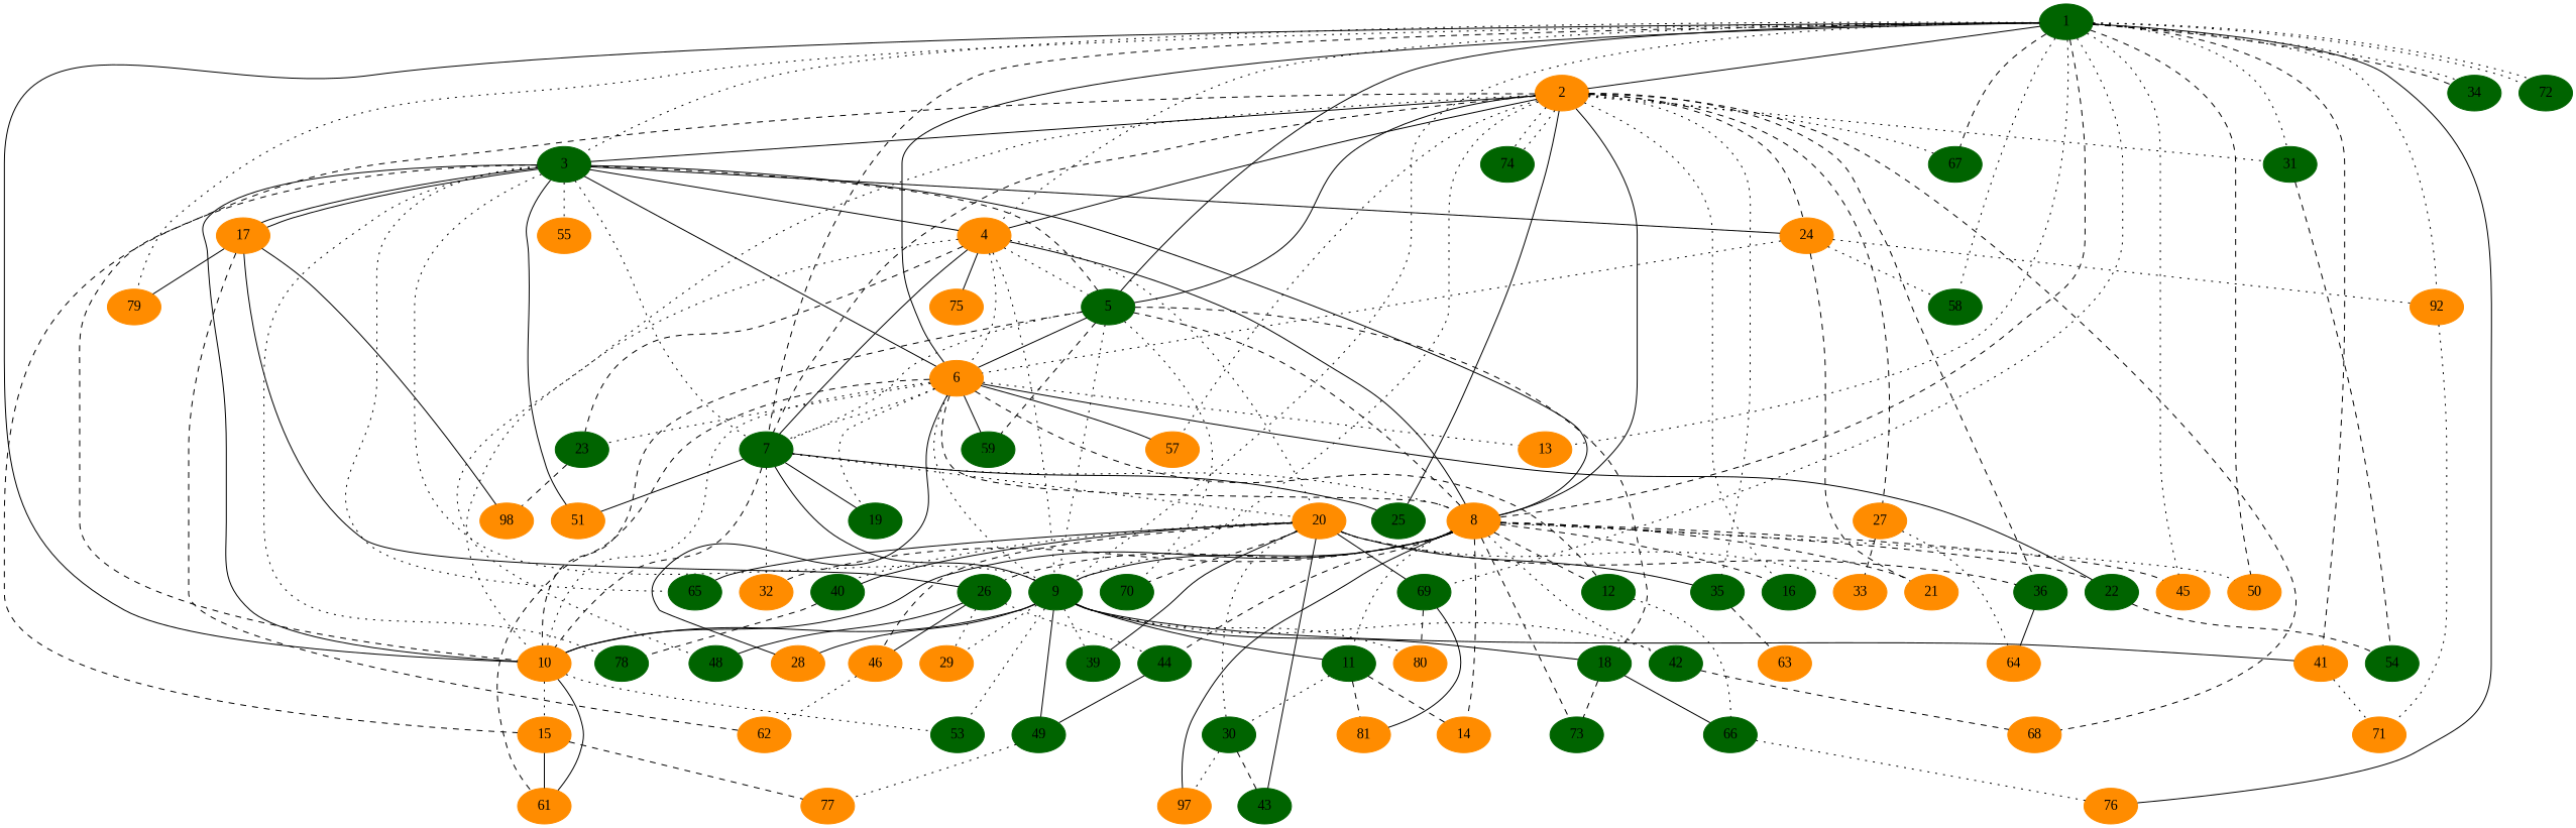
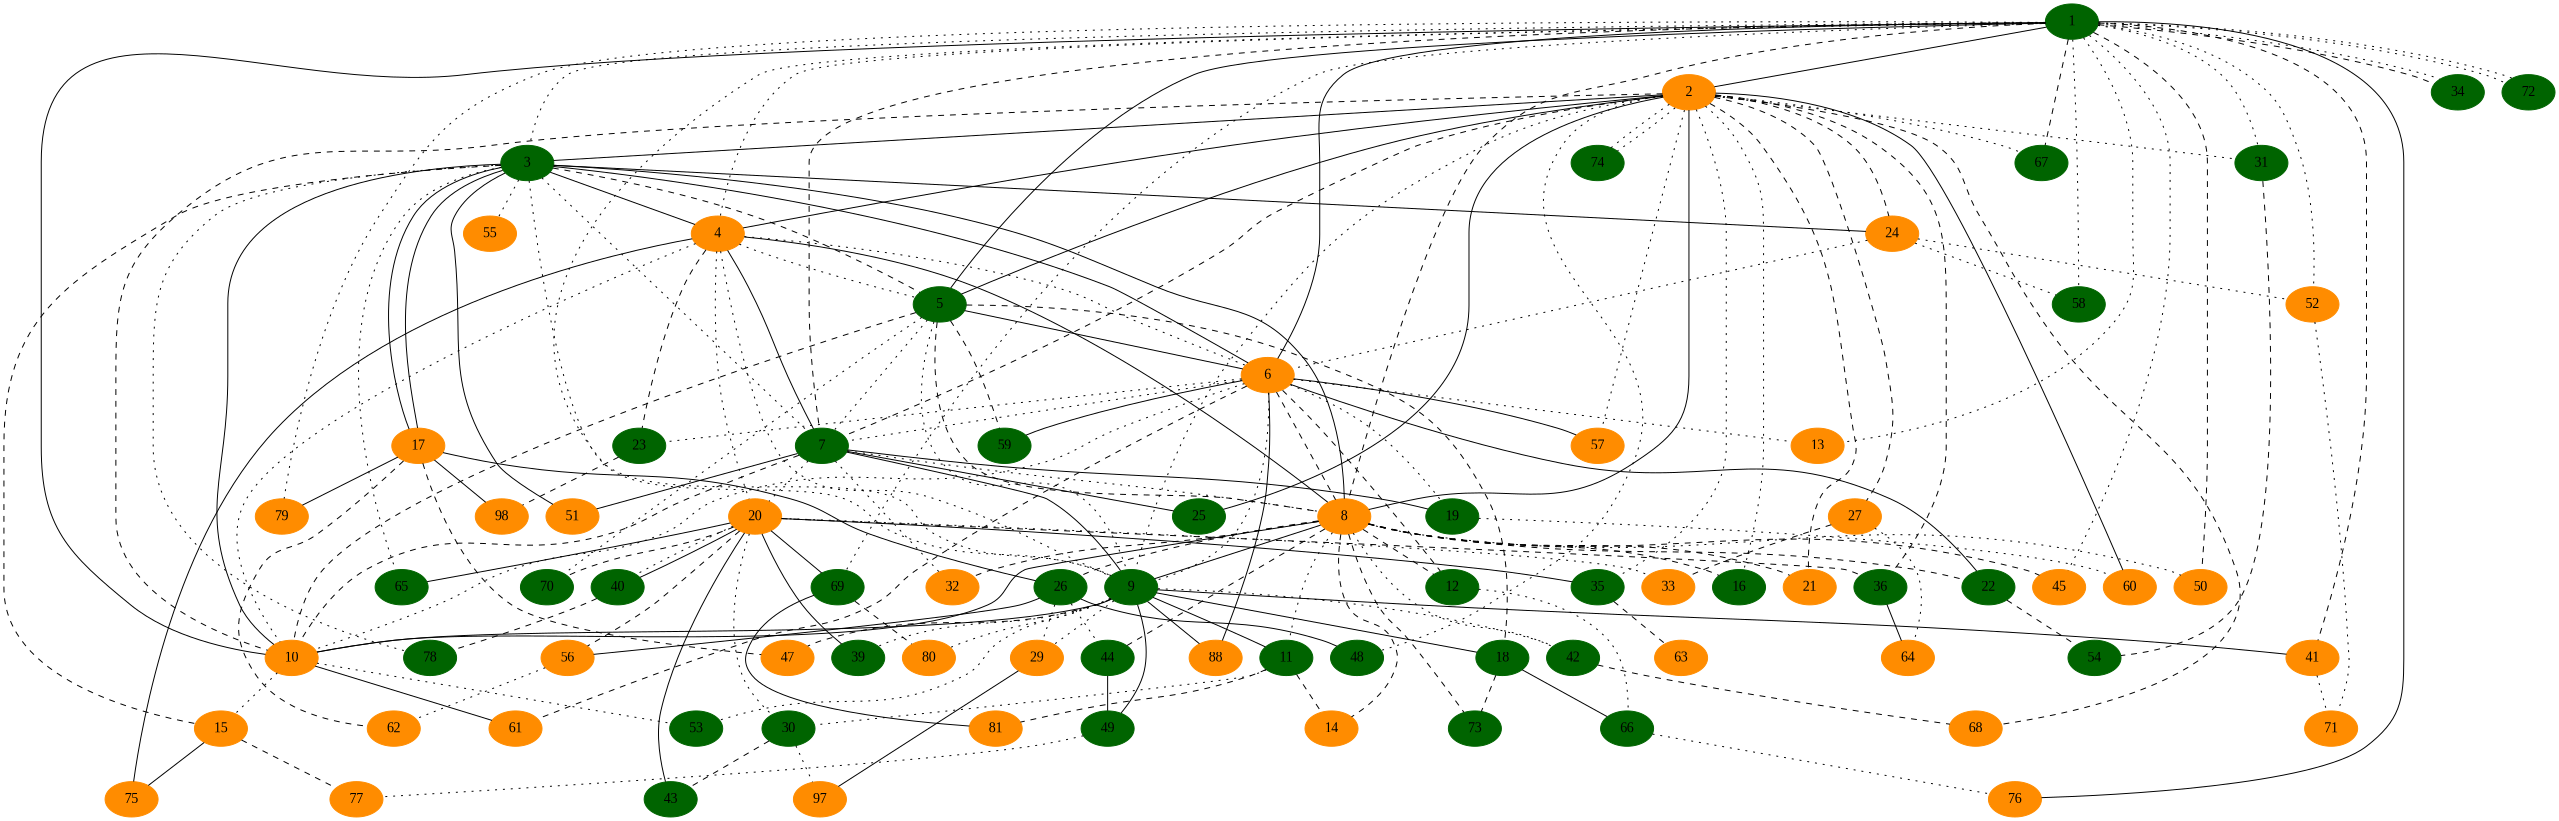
  graph {
    fontname="Liberation Serif"
    node [color=darkorange fontname="Liberation Serif" style=filled]
    edge [fontname="Liberation Serif" style=dotted]
    1 [color=darkgreen]
    2
    3 [color=darkgreen]
    4
    5 [color=darkgreen]
    6
    7 [color=darkgreen]
    8
    9 [color=darkgreen]
    10
    13
    31 [color=darkgreen]
    34 [color=darkgreen]
    41
    45
    50
-   52 [label=92]
+   52
    58 [color=darkgreen]
    67 [color=darkgreen]
    69 [color=darkgreen]
    72 [color=darkgreen]
    76
    79
    16 [color=darkgreen]
    21
    24
    25 [color=darkgreen]
    27
    35 [color=darkgreen]
    36 [color=darkgreen]
    48 [color=darkgreen]
    57
+   60
    68
    74 [color=darkgreen]
    15
    17
    51
    55
    65 [color=darkgreen]
    78 [color=darkgreen]
    20
    23 [color=darkgreen]
    75
    18 [color=darkgreen]
    59 [color=darkgreen]
    70 [color=darkgreen]
    12 [color=darkgreen]
    19 [color=darkgreen]
    22 [color=darkgreen]
-   28
+   28 [label=88]
    61
    32
    11 [color=darkgreen]
    14
    26 [color=darkgreen]
    n57 [label=97]
    42 [color=darkgreen]
    44 [color=darkgreen]
    73 [color=darkgreen]
    29
    39 [color=darkgreen]
+   47
    49 [color=darkgreen]
    53 [color=darkgreen]
    80
    54 [color=darkgreen]
    71
    81
    33
    64
    63
    77
    n74 [label=98]
    62
    30 [color=darkgreen]
    40 [color=darkgreen]
    43 [color=darkgreen]
-   46
+   46 [label=56]
    66 [color=darkgreen]
    1 -- 2 [style=solid]
    1 -- 3
    1 -- 4
    1 -- 5 [style=solid]
    1 -- 6 [style=solid]
    1 -- 7 [style=dashed]
    1 -- 8 [style=dashed]
    1 -- 9
    1 -- 10 [style=solid]
    1 -- 13
    1 -- 31
    1 -- 34 [style=dashed]
    1 -- 34
    1 -- 41 [style=dashed]
    1 -- 45
    1 -- 50 [style=dashed]
    1 -- 52
    1 -- 58
    1 -- 67 [style=dashed]
    1 -- 69
    1 -- 72
    1 -- 72
    1 -- 76 [style=solid]
    1 -- 79
    2 -- 3 [style=solid]
    2 -- 4 [style=solid]
    2 -- 5 [style=solid]
    2 -- 7 [style=dashed]
    2 -- 8 [style=solid]
    2 -- 9
    2 -- 10 [style=dashed]
    2 -- 31
    2 -- 67
    2 -- 16
-   24 -- 21 [style=dashed]
+   2 -- 21 [style=dashed]
    2 -- 24 [style=dashed]
    2 -- 25 [style=solid]
    2 -- 27 [style=dashed]
    2 -- 35
    2 -- 36 [style=dashed]
    2 -- 48
    2 -- 57
+   2 -- 60 [style=solid]
    2 -- 68 [style=dashed]
    2 -- 74
    2 -- 74
    3 -- 4 [style=solid]
    3 -- 5 [style=dashed]
    3 -- 6 [style=solid]
    3 -- 7
    3 -- 8 [style=solid]
    3 -- 9
    3 -- 10 [style=solid]
    3 -- 24 [style=solid]
    3 -- 15 [style=dashed]
    3 -- 17 [style=solid]
    3 -- 17 [style=solid]
    3 -- 51 [style=solid]
    3 -- 55
    3 -- 65
    3 -- 78
    4 -- 5
    4 -- 6
    4 -- 7 [style=solid]
    4 -- 8 [style=solid]
    4 -- 9
    4 -- 10
    4 -- 20
    4 -- 23 [style=dashed]
    4 -- 75 [style=solid]
    5 -- 6 [style=solid]
    5 -- 7
    5 -- 8 [style=dashed]
    5 -- 9
    5 -- 10 [style=dashed]
    5 -- 18 [style=dashed]
    5 -- 59 [style=dashed]
    5 -- 70
    6 -- 7
    6 -- 8 [style=dashed]
    6 -- 9
    6 -- 10
    6 -- 13
    6 -- 57 [style=solid]
    6 -- 23
    6 -- 59 [style=solid]
    6 -- 12 [style=dashed]
    6 -- 19
    6 -- 22 [style=solid]
    6 -- 28 [style=solid]
    6 -- 61 [style=dashed]
    7 -- 8
    7 -- 9 [style=solid]
    7 -- 10 [style=dashed]
    7 -- 25 [style=solid]
    7 -- 51 [style=solid]
    7 -- 20
    7 -- 19 [style=solid]
    7 -- 32
    8 -- 9 [style=solid]
    8 -- 10 [style=solid]
    8 -- 45 [style=dashed]
    8 -- 50
    8 -- 16 [style=dashed]
    8 -- 21 [style=dashed]
    8 -- 12 [style=dashed]
    8 -- 22 [style=dashed]
    8 -- 32 [style=dashed]
    8 -- 11
    8 -- 14 [style=dashed]
    8 -- 26 [style=dashed]
-   8 -- n57 [style=solid]
+   29 -- n57 [style=solid]
    8 -- 42
    8 -- 44 [style=dashed]
    8 -- 73 [style=dashed]
    9 -- 10 [style=solid]
    9 -- 41 [style=solid]
    9 -- 18 [style=solid]
    9 -- 28 [style=solid]
    9 -- 11 [style=solid]
    9 -- 42
    9 -- 29
    9 -- 39
+   9 -- 47 [style=dashed]
    9 -- 49 [style=solid]
    9 -- 53
    9 -- 80
    10 -- 15
    10 -- 61 [style=solid]
    10 -- 53
    31 -- 54 [style=dashed]
    41 -- 71
    52 -- 71
    69 -- 80 [style=dashed]
    69 -- 81 [style=solid]
    24 -- 6
    24 -- 52
    24 -- 58
    27 -- 33 [style=dashed]
    27 -- 64
    35 -- 63 [style=dashed]
    36 -- 64 [style=solid]
-   15 -- 61 [style=solid]
+   15 -- 75 [style=solid]
    15 -- 77 [style=dashed]
    17 -- 79 [style=solid]
    17 -- 26 [style=solid]
+   17 -- 47 [style=dashed]
    17 -- n74 [style=solid]
    17 -- 62 [style=dashed]
    20 -- 69 [style=solid]
    20 -- 35 [style=solid]
    20 -- 36 [style=dashed]
    20 -- 65 [style=solid]
    20 -- 70 [style=dashed]
    20 -- 39 [style=solid]
    20 -- 33
    20 -- 30
    20 -- 40
    20 -- 40 [style=solid]
    20 -- 43 [style=solid]
    20 -- 46 [style=dashed]
    23 -- n74 [style=dashed]
    18 -- 73 [style=dashed]
    18 -- 66 [style=solid]
    12 -- 66
+   19 -- 60
    22 -- 54 [style=dashed]
    11 -- 14 [style=dashed]
    11 -- 81 [style=dashed]
    11 -- 30
    26 -- 48 [style=solid]
    26 -- 44
    26 -- 29
    26 -- 46 [style=solid]
    42 -- 68 [style=dashed]
    44 -- 49 [style=solid]
    49 -- 77
    30 -- n57
    30 -- 43 [style=dashed]
    40 -- 78 [style=dashed]
    46 -- 62
    66 -- 76
  }
